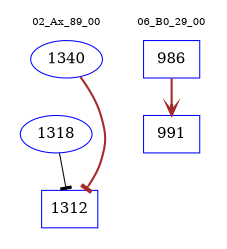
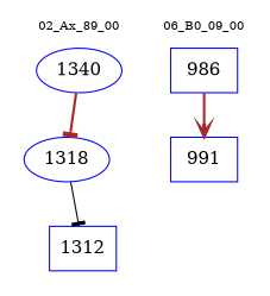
  digraph {
    node [color=blue shape=box]
    edge [arrowhead=tee color=brown style=bold]
    n1 [label=1340 shape=ellipse]
    n2 [label=1318 shape=ellipse]
    n3 [label=1312]
    n4 [label=986]
    n5 [label=991]
    subgraph cluster_1 {
      color=white
      fontsize=10
      label="02_Ax_89_00"
      n1
      n2
      n3
    }
    subgraph cluster_2 {
      color=white
      fontsize=10
-     label="06_B0_29_00"
+     label="06_B0_09_00"
      n4
      n5
    }
-   n1 -> n3
+   n1 -> n2
    n2 -> n3 [color=black style=solid]
    n4 -> n5 [arrowhead=vee]
  }
